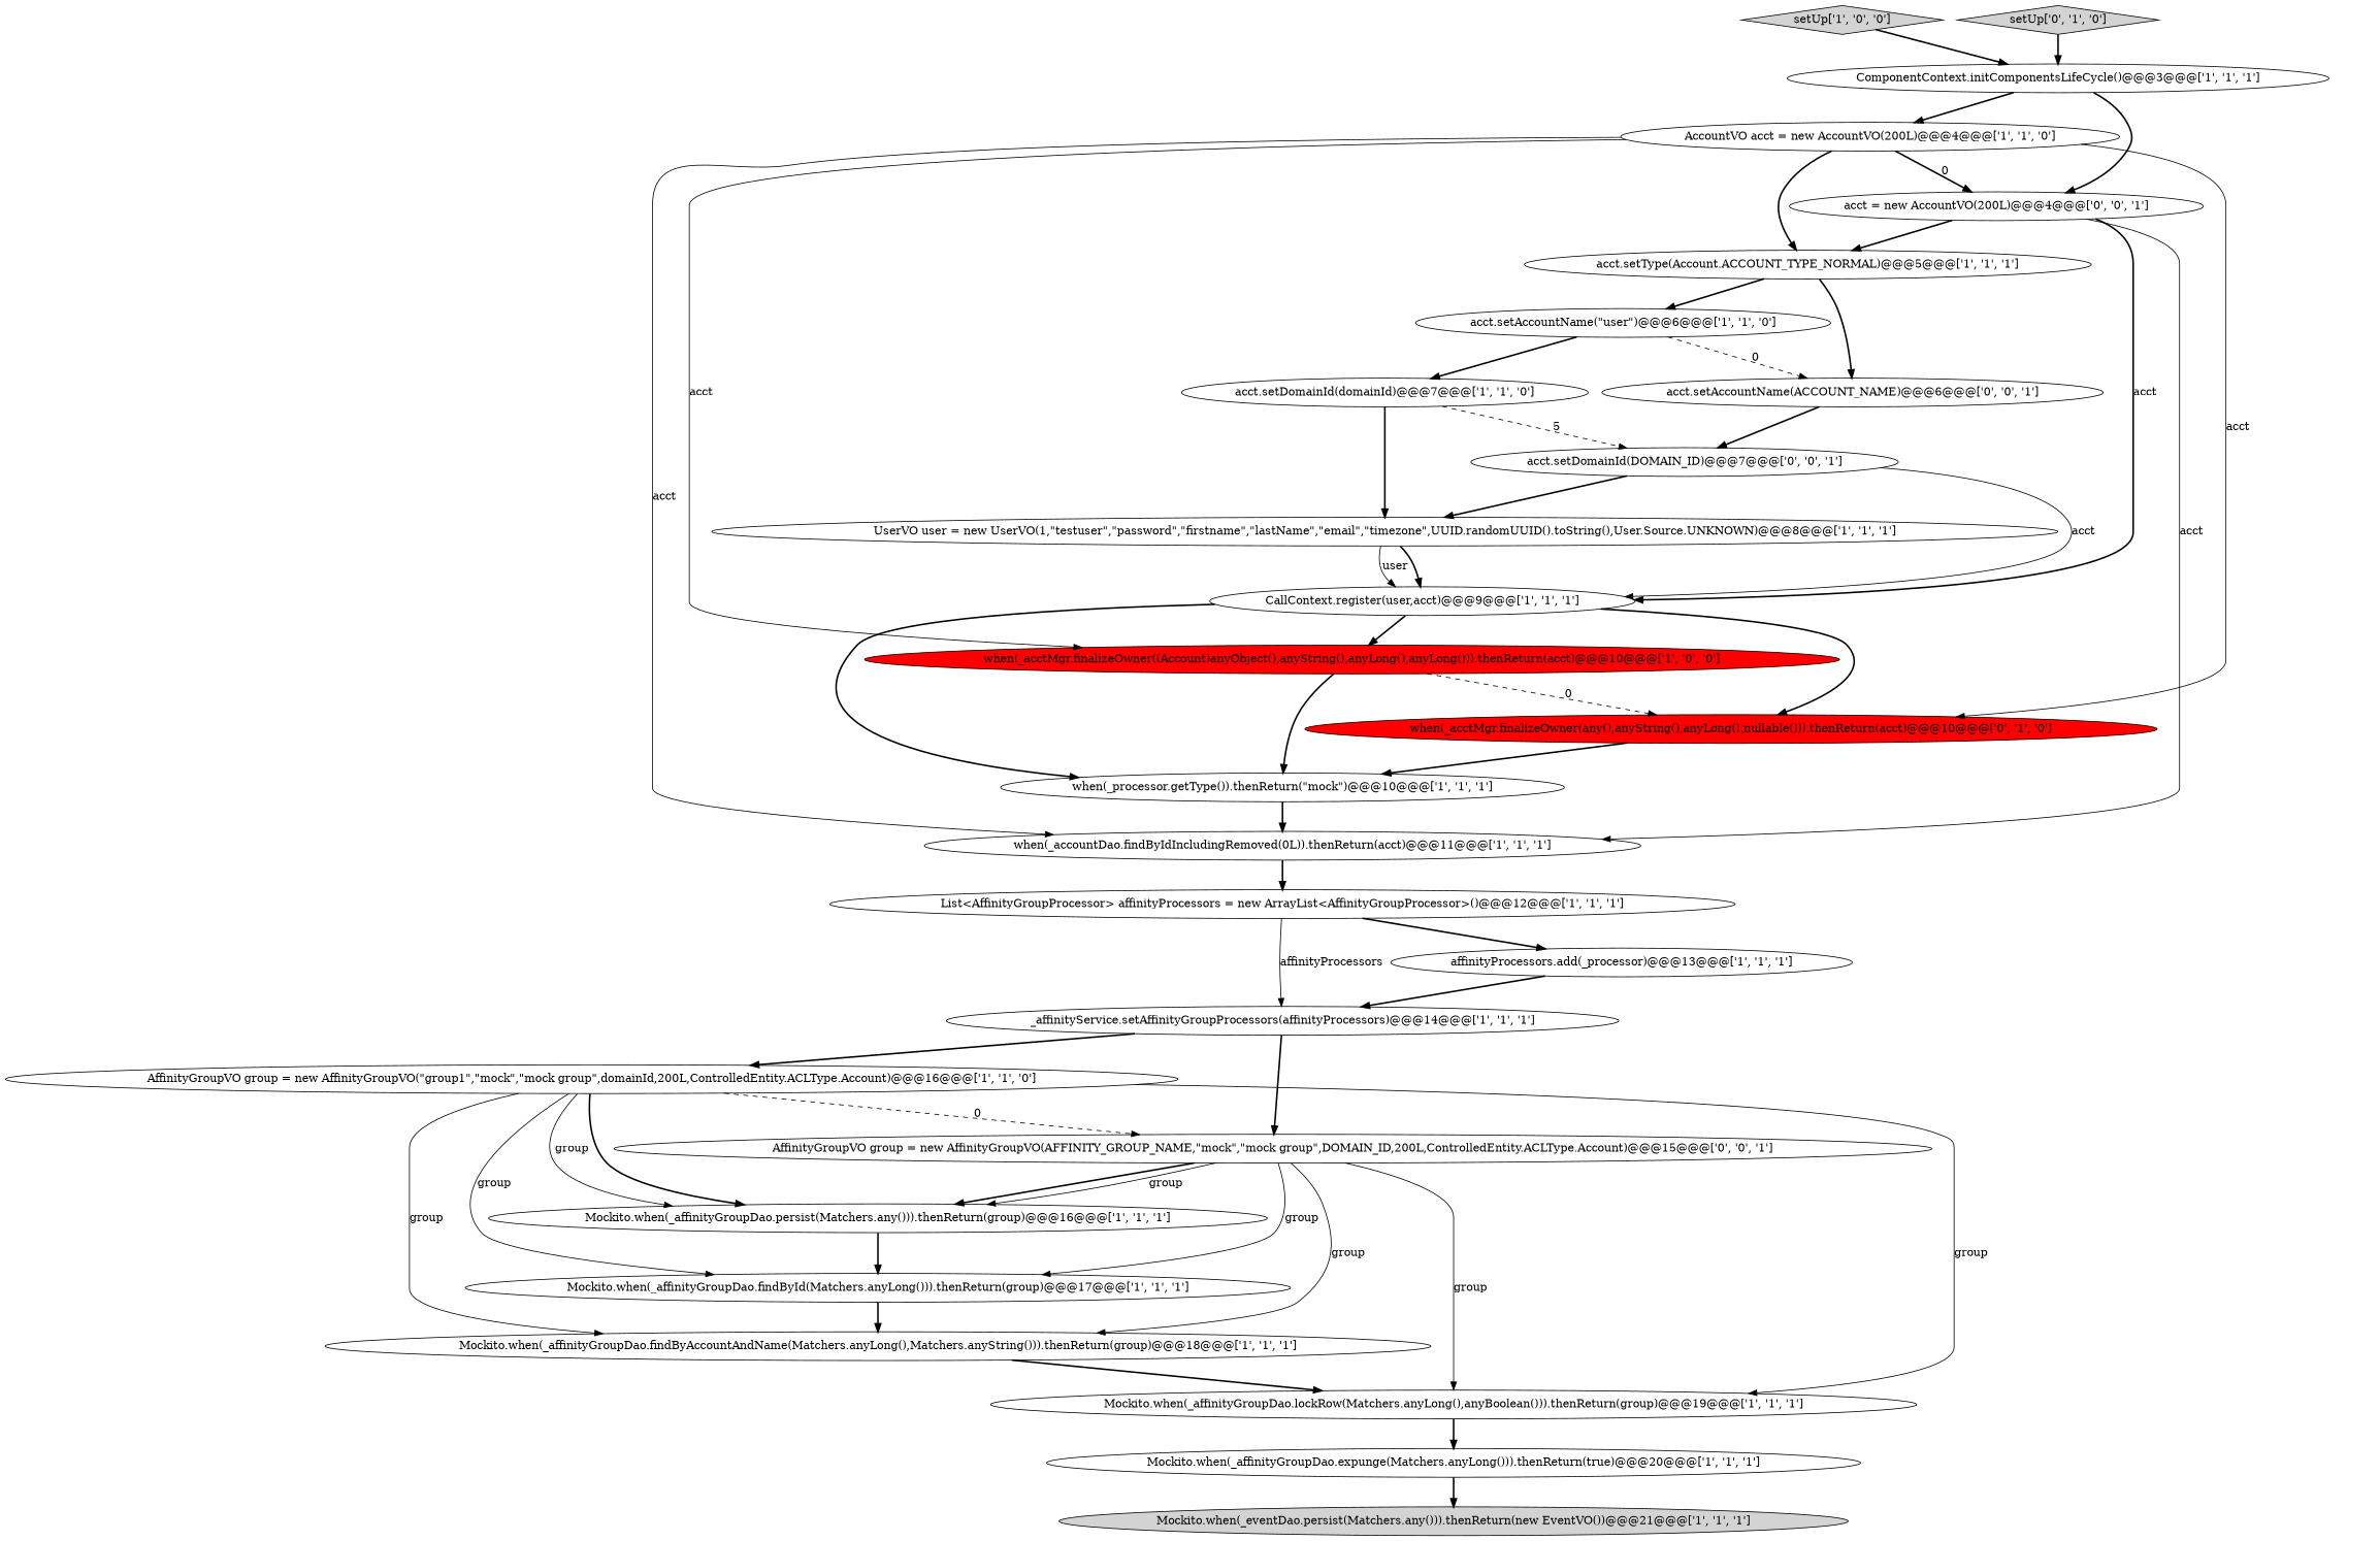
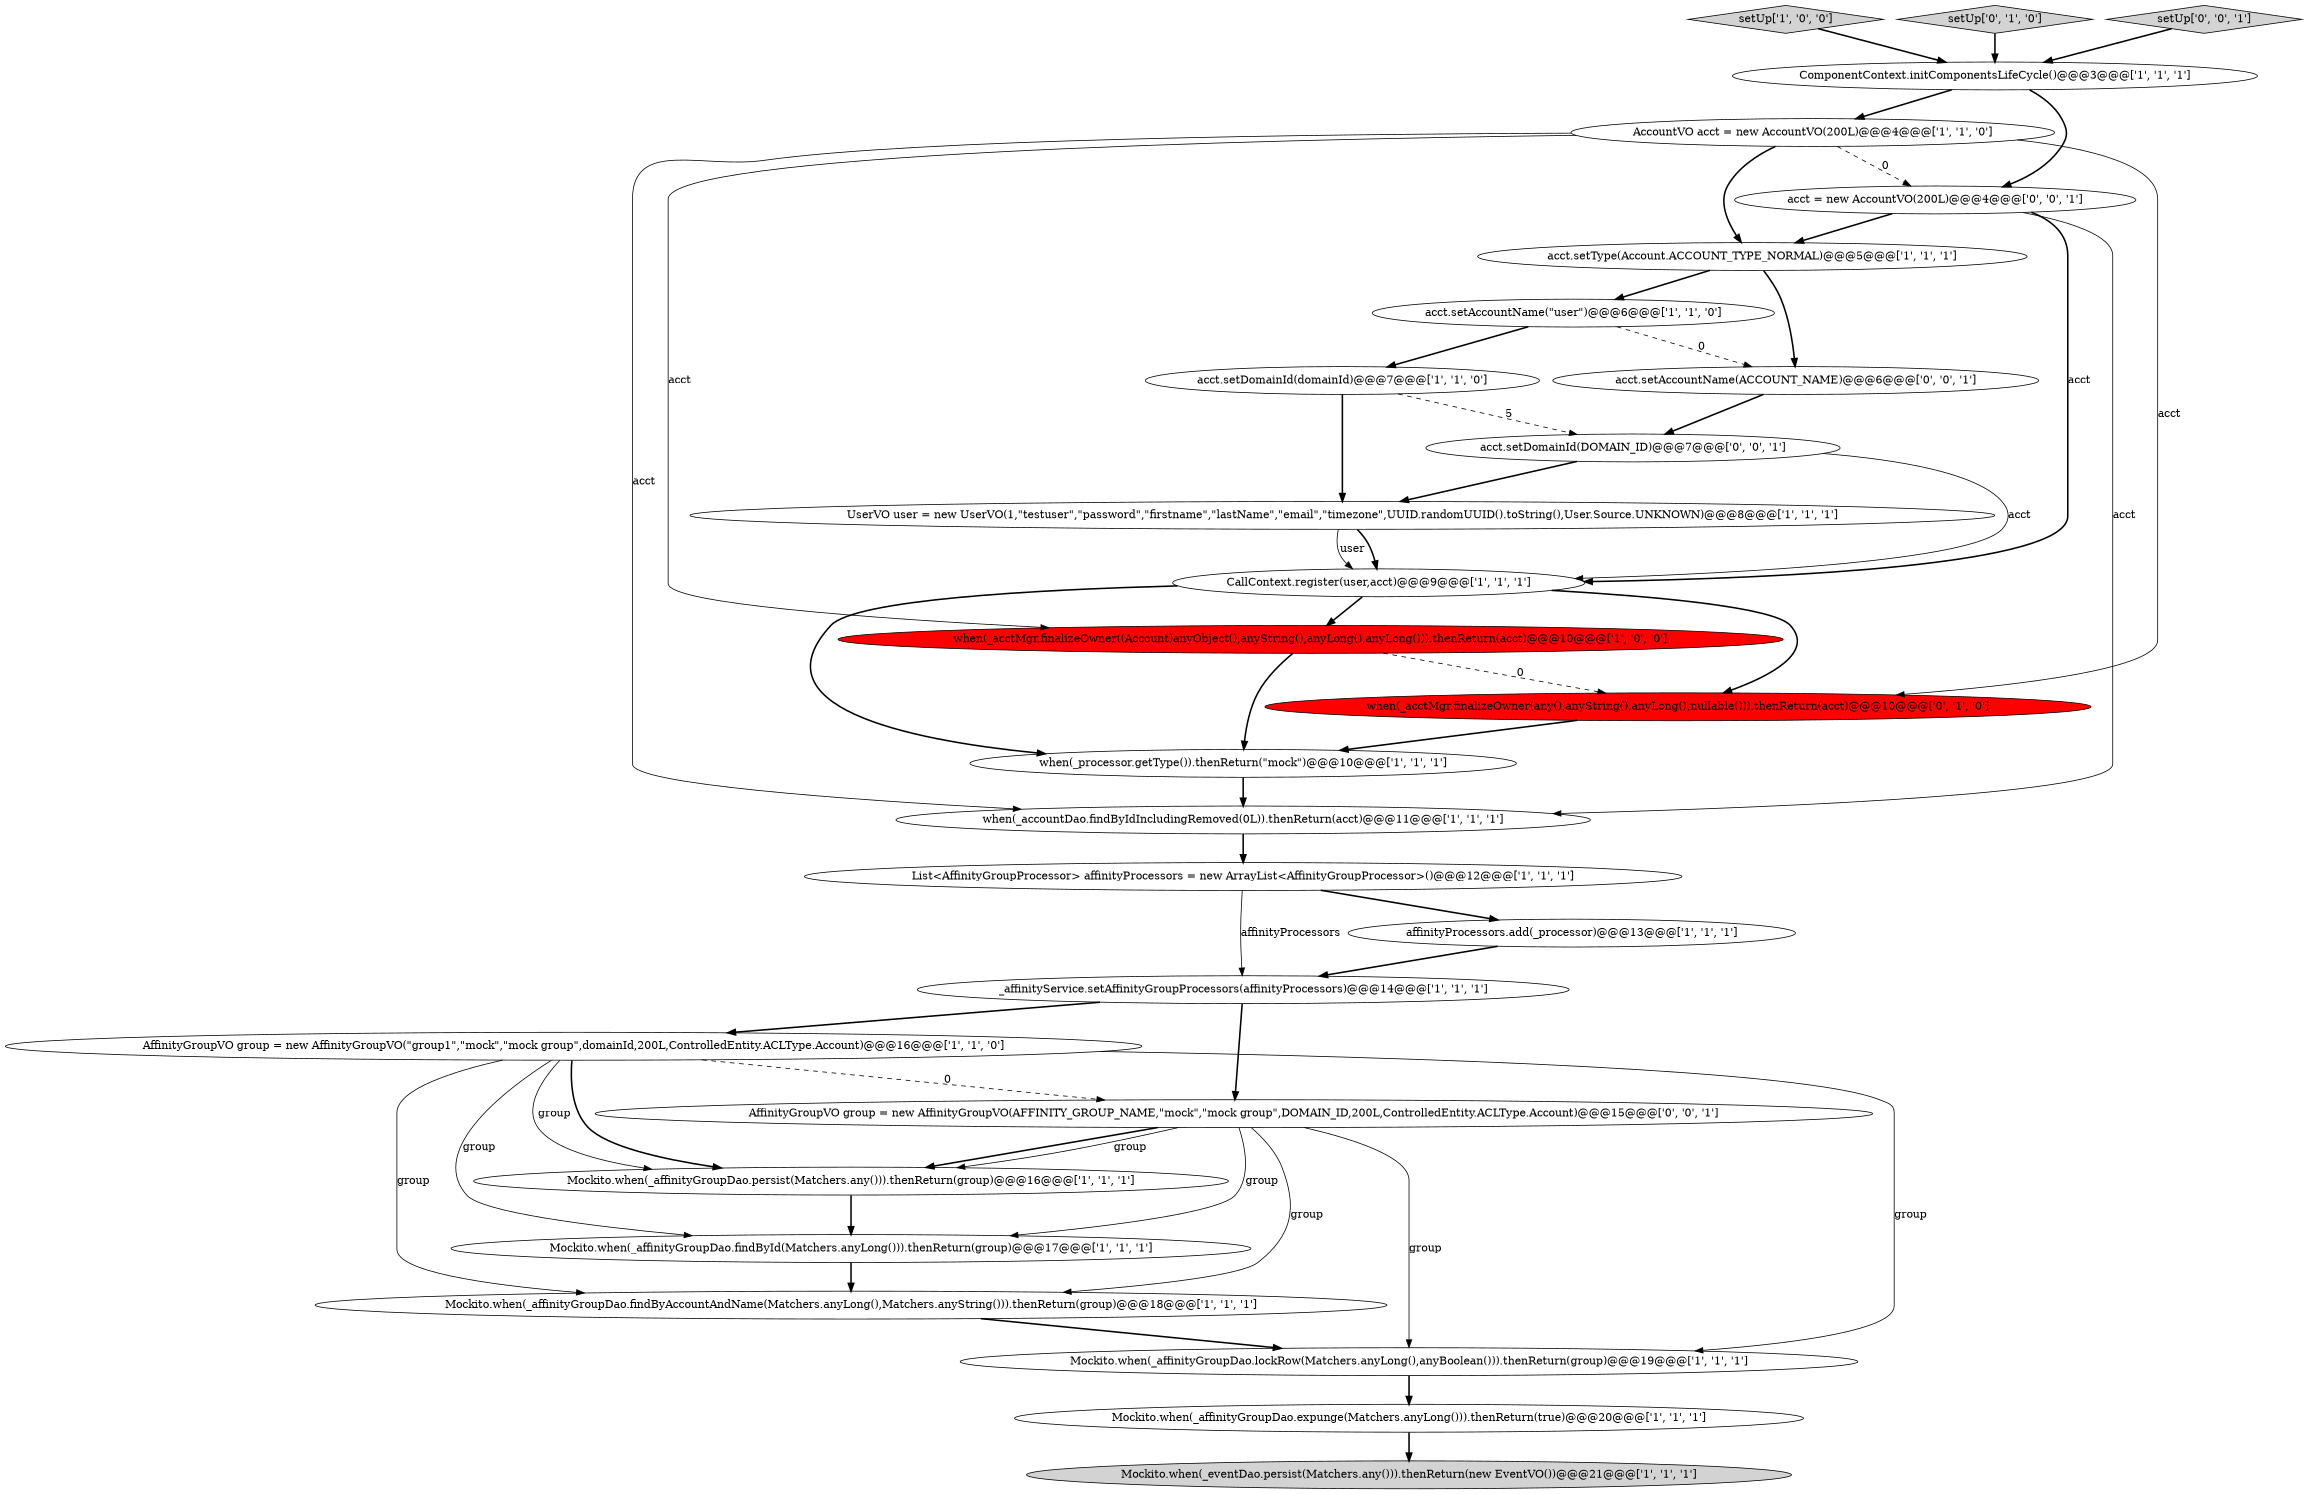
  digraph {
    node [fillcolor=white shape=ellipse style=filled]
    edge [style=bold]
    n1 [fillcolor=lightgray label="setUp['1', '0', '0']" shape=diamond]
    n2 [label="ComponentContext.initComponentsLifeCycle()@@@3@@@['1', '1', '1']"]
    n3 [label="AccountVO acct = new AccountVO(200L)@@@4@@@['1', '1', '0']"]
    n4 [label="acct = new AccountVO(200L)@@@4@@@['0', '0', '1']"]
    n5 [fillcolor=red label="when(_acctMgr.finalizeOwner((Account)anyObject(),anyString(),anyLong(),anyLong())).thenReturn(acct)@@@10@@@['1', '0', '0']"]
    n6 [fillcolor=red label="when(_acctMgr.finalizeOwner(any(),anyString(),anyLong(),nullable())).thenReturn(acct)@@@10@@@['0', '1', '0']"]
    n7 [label="acct.setType(Account.ACCOUNT_TYPE_NORMAL)@@@5@@@['1', '1', '1']"]
    n8 [label="when(_accountDao.findByIdIncludingRemoved(0L)).thenReturn(acct)@@@11@@@['1', '1', '1']"]
    n9 [label="when(_processor.getType()).thenReturn(\"mock\")@@@10@@@['1', '1', '1']"]
    n10 [label="CallContext.register(user,acct)@@@9@@@['1', '1', '1']"]
    n11 [label="acct.setAccountName(ACCOUNT_NAME)@@@6@@@['0', '0', '1']"]
    n12 [label="acct.setAccountName(\"user\")@@@6@@@['1', '1', '0']"]
    n13 [label="List<AffinityGroupProcessor> affinityProcessors = new ArrayList<AffinityGroupProcessor>()@@@12@@@['1', '1', '1']"]
    n14 [label="_affinityService.setAffinityGroupProcessors(affinityProcessors)@@@14@@@['1', '1', '1']"]
    n15 [label="affinityProcessors.add(_processor)@@@13@@@['1', '1', '1']"]
    n16 [label="AffinityGroupVO group = new AffinityGroupVO(\"group1\",\"mock\",\"mock group\",domainId,200L,ControlledEntity.ACLType.Account)@@@16@@@['1', '1', '0']"]
    n17 [label="AffinityGroupVO group = new AffinityGroupVO(AFFINITY_GROUP_NAME,\"mock\",\"mock group\",DOMAIN_ID,200L,ControlledEntity.ACLType.Account)@@@15@@@['0', '0', '1']"]
    n18 [label="Mockito.when(_affinityGroupDao.findById(Matchers.anyLong())).thenReturn(group)@@@17@@@['1', '1', '1']"]
    n19 [label="Mockito.when(_affinityGroupDao.persist(Matchers.any())).thenReturn(group)@@@16@@@['1', '1', '1']"]
    n20 [label="Mockito.when(_affinityGroupDao.findByAccountAndName(Matchers.anyLong(),Matchers.anyString())).thenReturn(group)@@@18@@@['1', '1', '1']"]
    n21 [label="Mockito.when(_affinityGroupDao.lockRow(Matchers.anyLong(),anyBoolean())).thenReturn(group)@@@19@@@['1', '1', '1']"]
    n22 [label="Mockito.when(_affinityGroupDao.expunge(Matchers.anyLong())).thenReturn(true)@@@20@@@['1', '1', '1']"]
    n23 [fillcolor=lightgray label="setUp['0', '1', '0']" shape=diamond]
    n24 [label="acct.setDomainId(DOMAIN_ID)@@@7@@@['0', '0', '1']"]
    n25 [label="UserVO user = new UserVO(1,\"testuser\",\"password\",\"firstname\",\"lastName\",\"email\",\"timezone\",UUID.randomUUID().toString(),User.Source.UNKNOWN)@@@8@@@['1', '1', '1']"]
+   n26 [fillcolor=lightgray label="setUp['0', '0', '1']" shape=diamond]
    n27 [fillcolor=lightgray label="Mockito.when(_eventDao.persist(Matchers.any())).thenReturn(new EventVO())@@@21@@@['1', '1', '1']"]
    n28 [label="acct.setDomainId(domainId)@@@7@@@['1', '1', '0']"]
    n1 -> n2
    n2 -> n3
    n2 -> n4
-   n3 -> n4 [label=0]
+   n3 -> n4 [label=0 style=dashed]
    n3 -> n5 [label=acct style=solid]
    n3 -> n6 [label=acct style=solid]
    n3 -> n7
    n3 -> n8 [label=acct style=solid]
    n4 -> n7
    n4 -> n8 [label=acct style=solid]
    n4 -> n10 [label=acct]
    n5 -> n6 [label=0 style=dashed]
    n5 -> n9
    n6 -> n9
    n7 -> n11
    n7 -> n12
    n8 -> n13
    n9 -> n8
    n10 -> n5
    n10 -> n6
    n10 -> n9
    n11 -> n24
    n12 -> n11 [label=0 style=dashed]
    n12 -> n28
    n13 -> n14 [label=affinityProcessors style=solid]
    n13 -> n15
    n14 -> n16
    n14 -> n17
    n15 -> n14
    n16 -> n17 [label=0 style=dashed]
    n16 -> n18 [label=group style=solid]
    n16 -> n19
    n16 -> n19 [label=group style=solid]
    n16 -> n20 [label=group style=solid]
    n16 -> n21 [label=group style=solid]
    n17 -> n18 [label=group style=solid]
    n17 -> n19
    n17 -> n19 [label=group style=solid]
    n17 -> n20 [label=group style=solid]
    n17 -> n21 [label=group style=solid]
    n18 -> n20
    n19 -> n18
    n20 -> n21
    n21 -> n22
    n22 -> n27
    n23 -> n2
    n24 -> n10 [label=acct style=solid]
    n24 -> n25
    n25 -> n10
    n25 -> n10 [label=user style=solid]
+   n26 -> n2
    n28 -> n24 [label=5 style=dashed]
    n28 -> n25
  }
